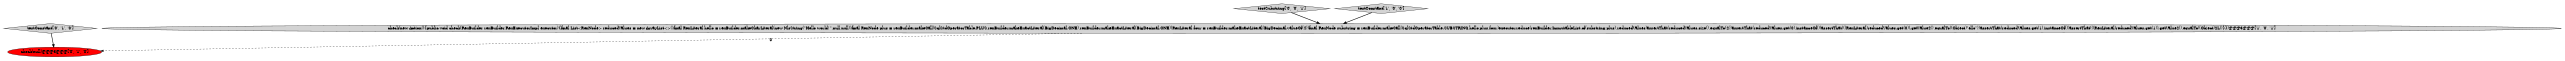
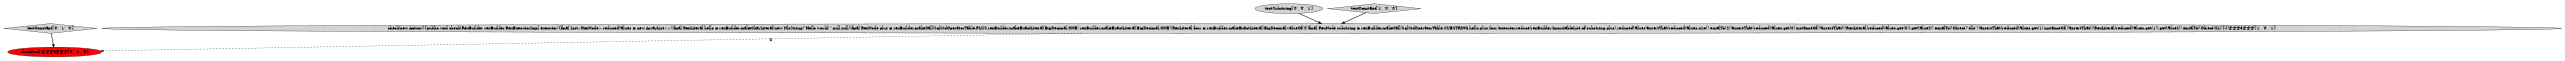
  digraph {
    node [fillcolor=lightgray shape=diamond style=filled]
    edge [style=bold]
    n1 [label="check(new Action(){public void check(RexBuilder rexBuilder,RexExecutorImpl executor){final List<RexNode> reducedValues = new ArrayList<>()final RexLiteral hello = rexBuilder.makeCharLiteral(new NlsString(\"Hello world!\",null,null))final RexNode plus = rexBuilder.makeCall(SqlStdOperatorTable.PLUS,rexBuilder.makeExactLiteral(BigDecimal.ONE),rexBuilder.makeExactLiteral(BigDecimal.ONE))RexLiteral four = rexBuilder.makeExactLiteral(BigDecimal.valueOf(4))final RexNode substring = rexBuilder.makeCall(SqlStdOperatorTable.SUBSTRING,hello,plus,four)executor.reduce(rexBuilder,ImmutableList.of(substring,plus),reducedValues)assertThat(reducedValues.size(),equalTo(2))assertThat(reducedValues.get(0),instanceOf())assertThat(((RexLiteral)reducedValues.get(0)).getValue2(),equalTo((Object)\"ello\"))assertThat(reducedValues.get(1),instanceOf())assertThat(((RexLiteral)reducedValues.get(1)).getValue2(),equalTo((Object)2L))}})@@@3@@@['1', '0', '1']" shape=ellipse]
    n2 [fillcolor=red label="check(null)@@@3@@@['0', '1', '0']" shape=ellipse]
-   n3 [label="testSubstring['0', '0', '1']"]
+   n3 [label="testSubstring['0', '0', '1']" shape=ellipse]
    n4 [label="testConstant['1', '0', '0']"]
    n5 [label="testConstant['0', '1', '0']"]
    n1 -> n2 [label=0 style=dashed]
    n3 -> n1
    n4 -> n1
    n5 -> n2
  }
